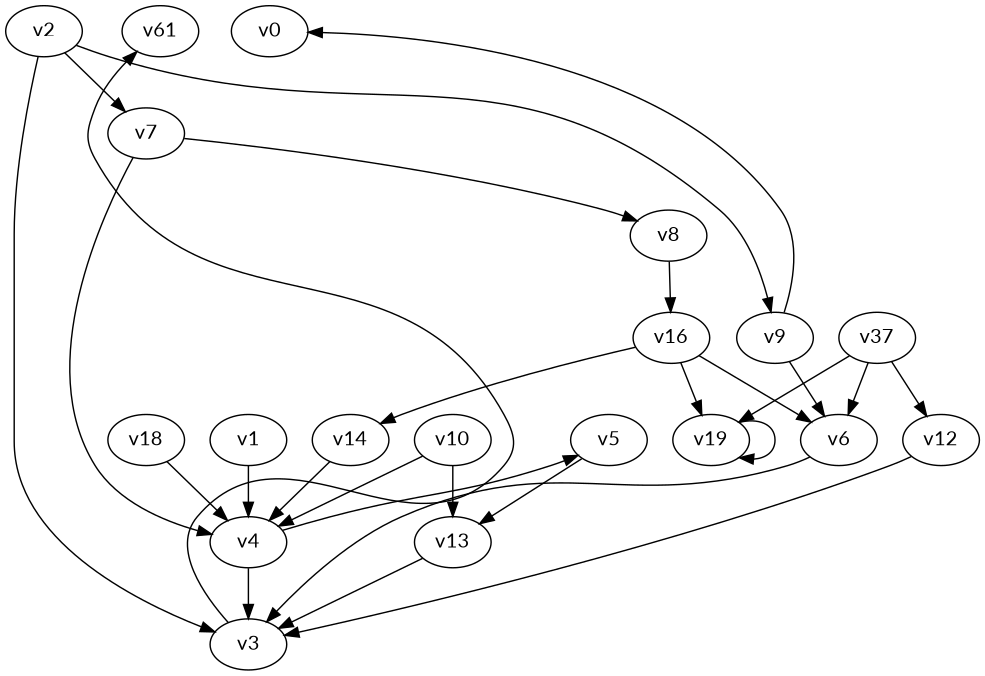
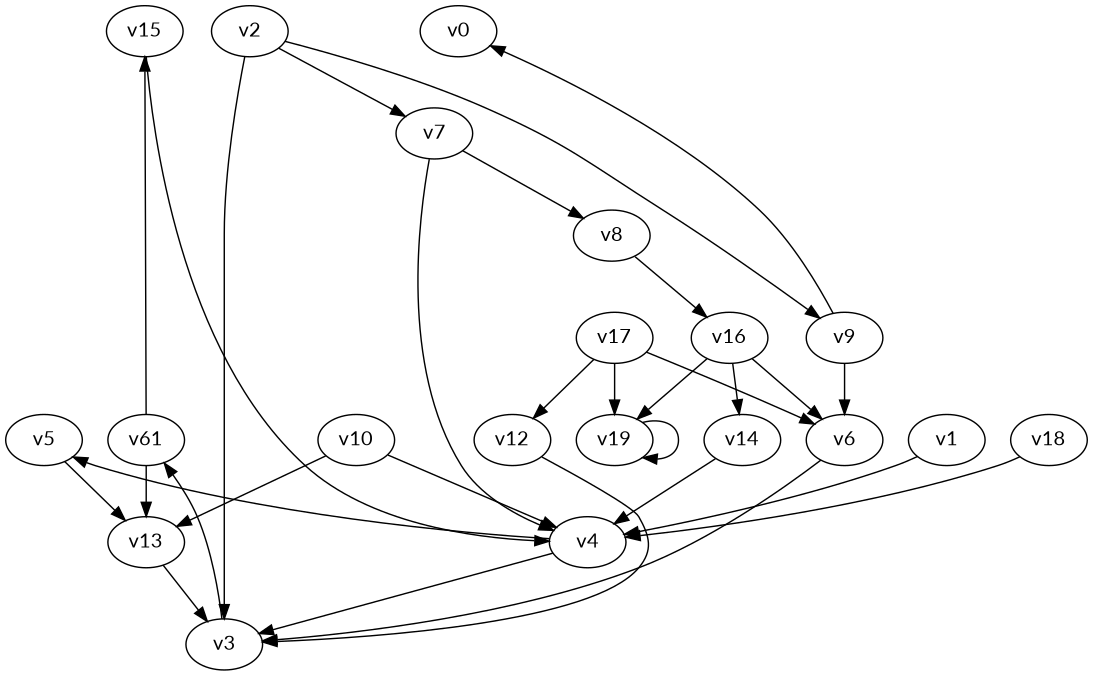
  digraph {
    fontname=Lato
    node [fontname=Lato player=1]
    edge [fontname=Lato]
    v14 [player=0]
    v4
    v1 [player=0]
    v3 [player=0]
    v5
    v2
    v7
    v9 [player=0]
    n9 [label=v61]
    v8
    v0
    v6
    v13 [player=0]
+   v15
    v16 [player=0]
    v19
    v10
    v12 [player=0]
-   v17 [player=0 label=v37]
+   v17 [player=0]
    v18 [player=0]
    v14 -> v4
    v4 -> v3
    v4 -> v5 [constraint="t mod 4 == 1"]
    v1 -> v4
    v3 -> n9 [constraint="t < 15"]
    v5 -> v13
    v2 -> v3
    v2 -> v7
    v2 -> v9 [constraint="t < 6"]
    v7 -> v4
    v7 -> v8
    v9 -> v0 [constraint="t < 6"]
    v9 -> v6
+   n9 -> v13
+   n9 -> v15 [constraint="t < 6"]
    v8 -> v16
    v6 -> v3 [constraint="t < 6"]
    v13 -> v3
+   v15 -> v4 [constraint="t mod 2 == 0"]
    v16 -> v14
    v16 -> v6
    v16 -> v19
    v19 -> v19
    v10 -> v4
    v10 -> v13
    v12 -> v3 [constraint="t < 9"]
    v17 -> v6
    v17 -> v19
    v17 -> v12
    v18 -> v4
  }
